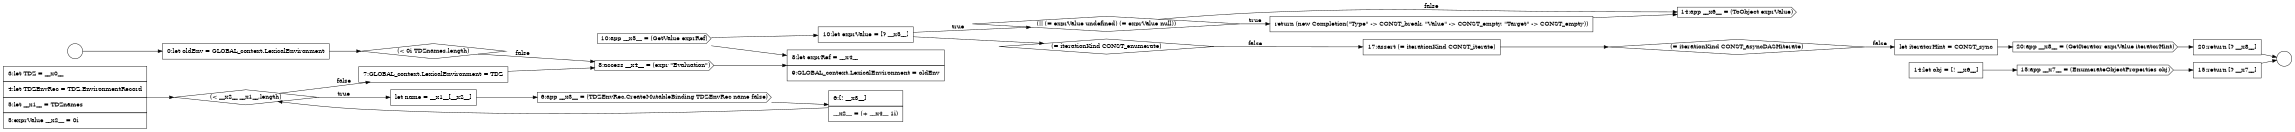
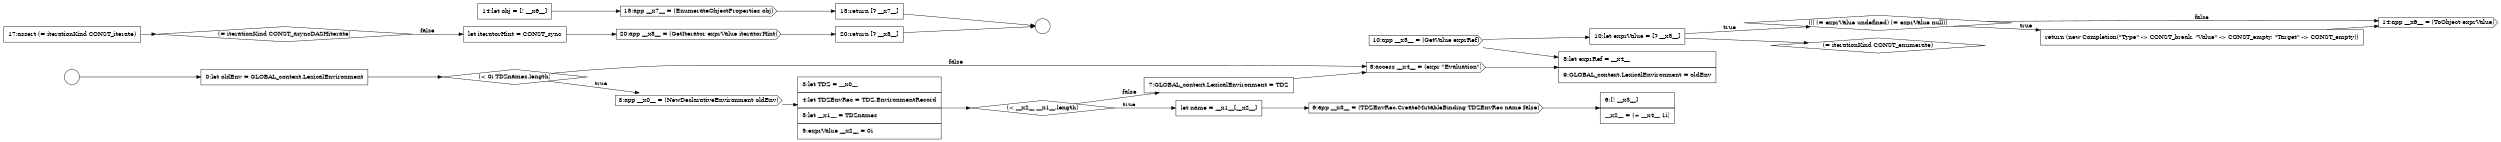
  digraph {
    rankdir=LR
    node [color=black fillcolor=white shape=none style=filled]
    edge [color=black]
    n1 [label=<<font color="black">     <table border="0" cellborder="1" cellspacing="0" cellpadding="10">       <tr><td align="left">7:GLOBAL_context.LexicalEnvironment = TDZ</td></tr>     </table>   </font>> margin=0]
    n2 [label=<<font color="black">8:access __x4__ = (expr &quot;Evaluation&quot;)</font>> shape=cds]
    n3 [label=<<font color="black">     <table border="0" cellborder="1" cellspacing="0" cellpadding="10">       <tr><td align="left">8:let exprRef = __x4__</td></tr>       <tr><td align="left">9:GLOBAL_context.LexicalEnvironment = oldEnv</td></tr>     </table>   </font>> margin=0]
    n4 [label=<<font color="black">10:app __x5__ = (GetValue exprRef)</font>> shape=cds]
    n5 [label=<<font color="black">     <table border="0" cellborder="1" cellspacing="0" cellpadding="10">       <tr><td align="left">10:let exprValue = [? __x5__]</td></tr>     </table>   </font>> margin=0]
    n6 [label=<<font color="black">(|| (= exprValue undefined) (= exprValue null))</font>> shape=diamond]
    n7 [label=<<font color="black">(= iterationKind CONST_enumerate)</font>> shape=diamond]
    n8 [label=<<font color="black">     <table border="0" cellborder="1" cellspacing="0" cellpadding="10">       <tr><td align="left">let name = __x1__[__x2__]</td></tr>     </table>   </font>> margin=0]
    n9 [label=<<font color="black">6:app __x3__ = (TDZEnvRec.CreateMutableBinding TDZEnvRec name false)</font>> shape=cds]
    n10 [label=<<font color="black">     <table border="0" cellborder="1" cellspacing="0" cellpadding="10">       <tr><td align="left">6:[! __x3__]</td></tr>       <tr><td align="left">__x2__ = (+ __x4__ 1i)</td></tr>     </table>   </font>> margin=0]
    n11 [label=<<font color="black">20:app __x8__ = (GetIterator exprValue iteratorHint)</font>> shape=cds]
    n12 [label=<<font color="black">     <table border="0" cellborder="1" cellspacing="0" cellpadding="10">       <tr><td align="left">20:return [? __x8__]</td></tr>     </table>   </font>> margin=0]
    n13 [label=<<font color="black">     <table border="0" cellborder="1" cellspacing="0" cellpadding="10">       <tr><td align="left">17:assert (= iterationKind CONST_iterate)</td></tr>     </table>   </font>> margin=0]
    n14 [label=<<font color="black">(= iterationKind CONST_asyncDASHiterate)</font>> shape=diamond]
    n15 [label=<<font color="black">     <table border="0" cellborder="1" cellspacing="0" cellpadding="10">       <tr><td align="left">let iteratorHint = CONST_sync</td></tr>     </table>   </font>> margin=0]
    n16 [label=<<font color="black">(&lt; 0i TDZnames.length)</font>> shape=diamond]
+   n17 [label=<<font color="black">3:app __x0__ = (NewDeclarativeEnvironment oldEnv)</font>> shape=cds]
    n18 [label=<<font color="black">     <table border="0" cellborder="1" cellspacing="0" cellpadding="10">       <tr><td align="left">3:let TDZ = __x0__</td></tr>       <tr><td align="left">4:let TDZEnvRec = TDZ.EnvironmentRecord</td></tr>       <tr><td align="left">5:let __x1__ = TDZnames</td></tr>       <tr><td align="left">5:exprValue __x2__ = 0i</td></tr>     </table>   </font>> margin=0]
    n19 [label=<<font color="black">(&lt; __x2__ __x1__.length)</font>> shape=diamond]
    n20 [label=<<font color="black">14:app __x6__ = (ToObject exprValue)</font>> shape=cds]
    n21 [label=<<font color="black">     <table border="0" cellborder="1" cellspacing="0" cellpadding="10">       <tr><td align="left">14:let obj = [! __x6__]</td></tr>     </table>   </font>> margin=0]
    n22 [label=<<font color="black">15:app __x7__ = (EnumerateObjectProperties obj)</font>> shape=cds]
    n23 [label=<<font color="black">     <table border="0" cellborder="1" cellspacing="0" cellpadding="10">       <tr><td align="left">15:return [? __x7__]</td></tr>     </table>   </font>> margin=0]
    n24 [label=" " shape=circle]
    n25 [label=<<font color="black">     <table border="0" cellborder="1" cellspacing="0" cellpadding="10">       <tr><td align="left">return (new Completion(&quot;Type&quot; -&gt; CONST_break, &quot;Value&quot; -&gt; CONST_empty, &quot;Target&quot; -&gt; CONST_empty))</td></tr>     </table>   </font>> margin=0]
    n26 [label=<<font color="black">     <table border="0" cellborder="1" cellspacing="0" cellpadding="10">       <tr><td align="left">0:let oldEnv = GLOBAL_context.LexicalEnvironment</td></tr>     </table>   </font>> margin=0]
    n27 [label=" " shape=circle]
    n1 -> n2
    n2 -> n3
    n4 -> n3
    n4 -> n5
    n5 -> n6 [label=<<font color="black">true</font>>]
    n5 -> n7
    n6 -> n20 [label=<<font color="black">false</font>>]
    n6 -> n25 [label=<<font color="black">true</font>>]
-   n7 -> n13 [label=<<font color="black">false</font>>]
    n8 -> n9
    n9 -> n10
-   n10 -> n19
    n11 -> n12
    n12 -> n24
    n13 -> n14
    n14 -> n15 [label=<<font color="black">false</font>>]
    n15 -> n11
    n16 -> n2 [label=<<font color="black">false</font>>]
+   n16 -> n17 [label=<<font color="black">true</font>>]
+   n17 -> n18
    n18 -> n19
    n19 -> n1 [label=<<font color="black">false</font>>]
    n19 -> n8 [label=<<font color="black">true</font>>]
    n21 -> n22
    n22 -> n23
    n23 -> n24
    n25 -> n20
    n26 -> n16
    n27 -> n26
  }
